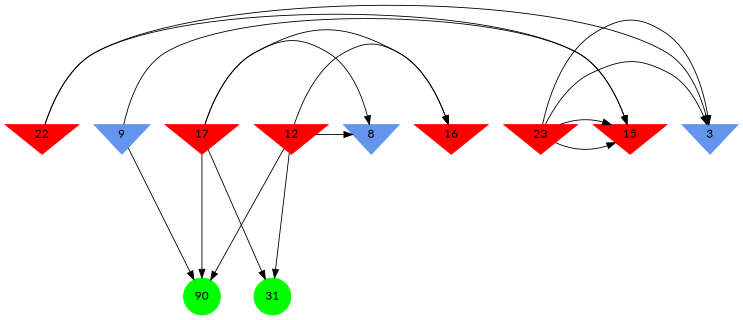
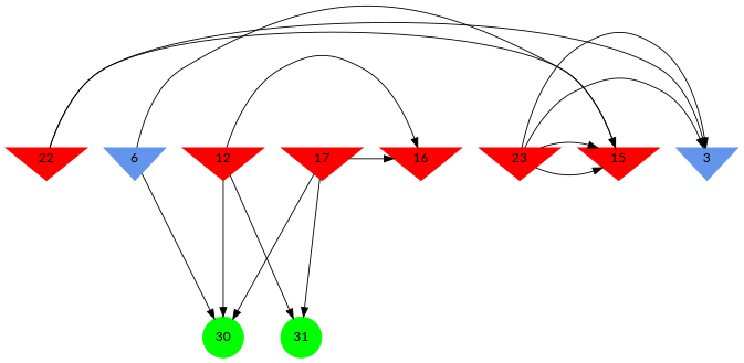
  digraph {
    fontname=Lato
    ranksep=2.0
    node [color=red fontname=Lato shape=invtriangle style=filled]
    edge [fontname=Lato]
    3 [color=cornflowerblue]
-   8 [color=cornflowerblue]
-   9 [color=cornflowerblue]
+   9 [color=cornflowerblue label=6]
    12
    15
    16
    17
    22
    23
-   30 [color=green shape=circle label=90]
+   30 [color=green shape=circle]
    31 [color=green shape=circle]
    subgraph sub_1 {
      rank=same
      3
-     8
      9
      12
      15
      16
      17
      22
      23
    }
    subgraph sub_2 {
      rank=same
    }
    subgraph sub_3 {
      rank=same
      30
      31
    }
    9 -> 15
    9 -> 30
-   12 -> 8
    12 -> 16
    12 -> 30
    12 -> 31
-   17 -> 8
    17 -> 16
    17 -> 30
    17 -> 31
    22 -> 3
    22 -> 15
    23 -> 3
    23 -> 3
    23 -> 15
    23 -> 15
  }
